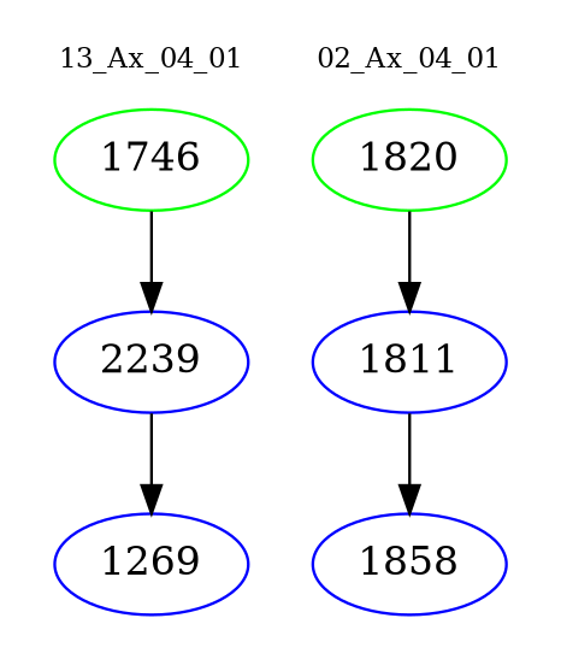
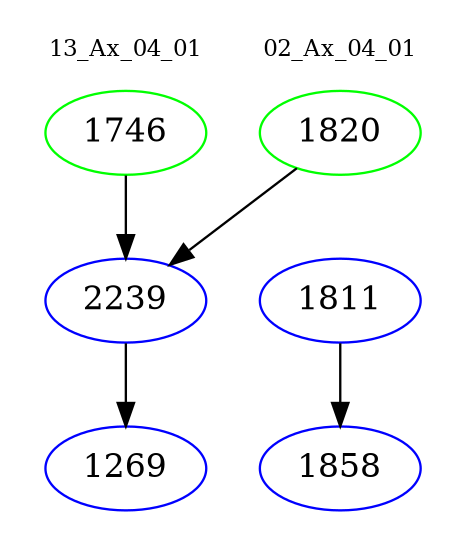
  digraph {
    node [color=blue]
    edge [color=black]
    n1 [color=green label=1746]
    n2 [label=2239]
    n3 [label=1269]
    n4 [color=green label=1820]
    n5 [label=1811]
    n6 [label=1858]
    subgraph cluster_1 {
      color=white
      fontsize=10
      label="13_Ax_04_01"
      n1
      n2
      n3
    }
    subgraph cluster_2 {
      color=white
      fontsize=10
      label="02_Ax_04_01"
      n4
      n5
      n6
    }
    n1 -> n2
    n2 -> n3
-   n4 -> n5
+   n4 -> n2
    n5 -> n6
  }
